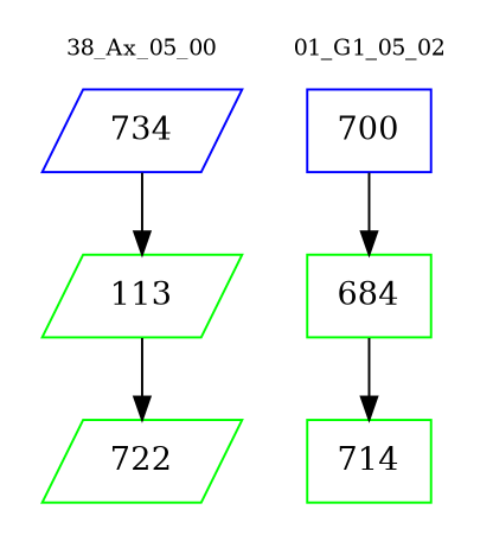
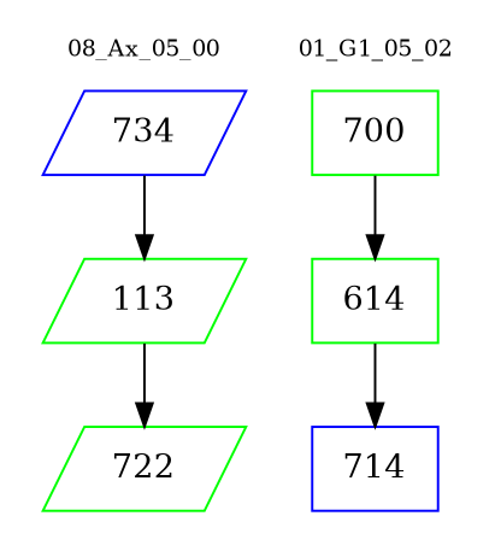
  digraph {
    node [color=green shape=parallelogram]
    edge [color=black]
    n1 [color=blue label=734]
    n2 [label=113]
    n3 [label=722]
-   n4 [color=blue label=700 shape=box]
-   n5 [label=684 shape=box]
-   n6 [label=714 shape=box]
+   n4 [label=700 shape=box]
+   n5 [label=614 shape=box]
+   n6 [color=blue label=714 shape=box]
    subgraph cluster_1 {
      color=white
      fontsize=10
-     label="38_Ax_05_00"
+     label="08_Ax_05_00"
      n1
      n2
      n3
    }
    subgraph cluster_2 {
      color=white
      fontsize=10
      label="01_G1_05_02"
      n4
      n5
      n6
    }
    n1 -> n2
    n2 -> n3
    n4 -> n5
    n5 -> n6
  }
